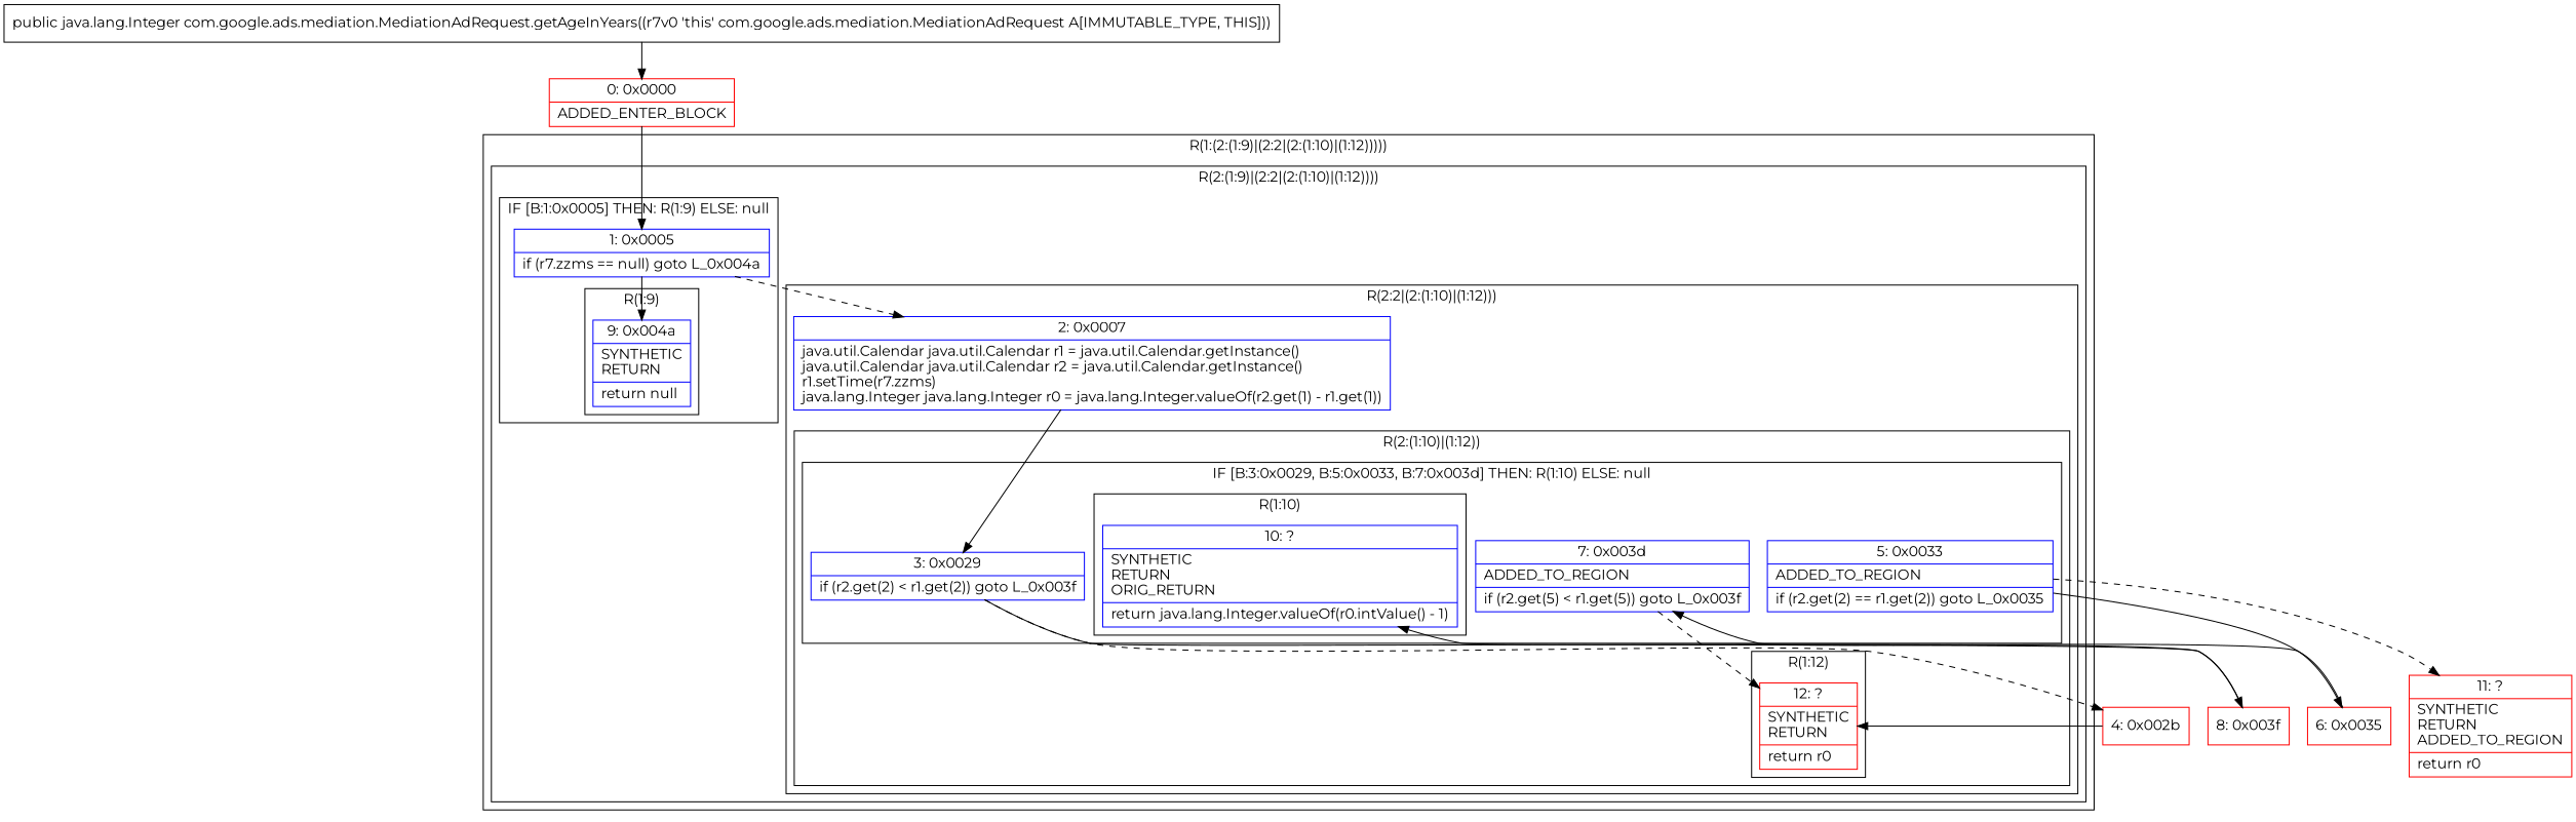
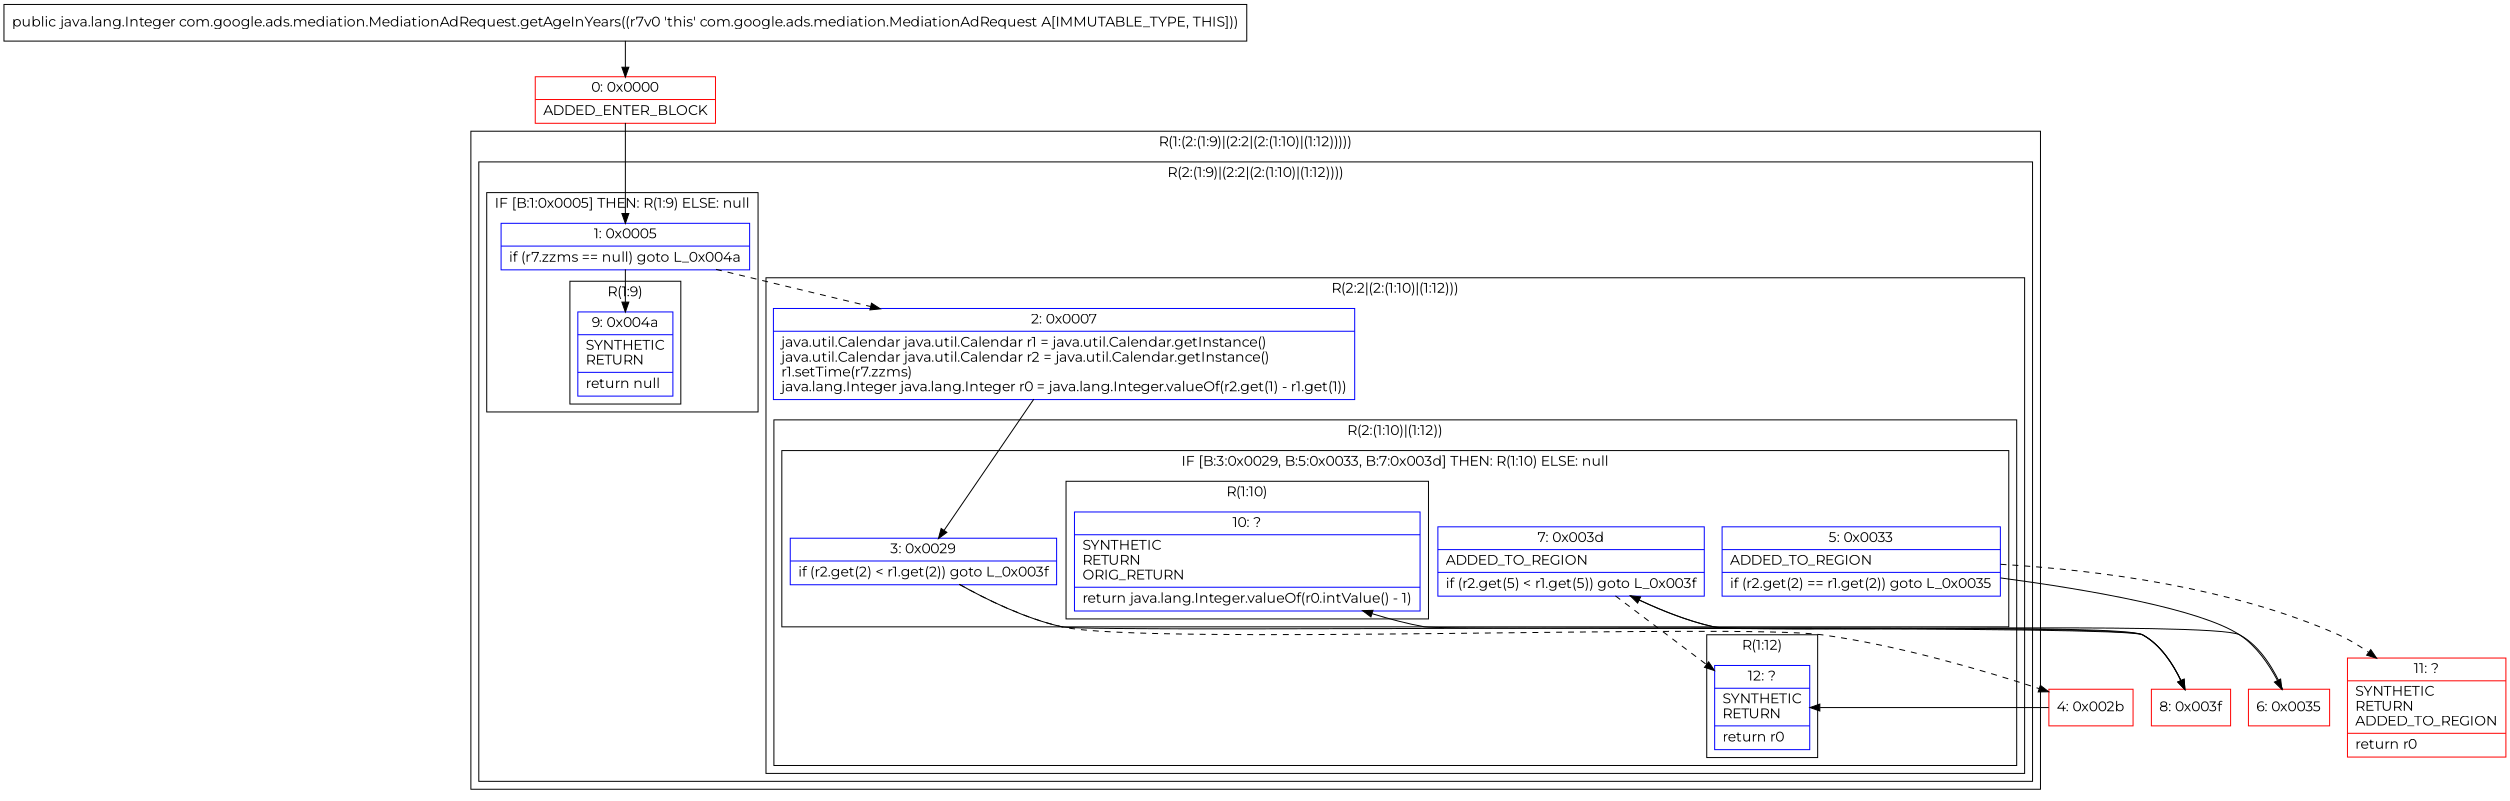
  digraph {
    fontname=Montserrat
    node [color=blue fontname=Montserrat shape=record]
    edge [fontname=Montserrat]
    n1 [label="{9\:\ 0x004a|SYNTHETIC\lRETURN\l|return null\l}"]
    n2 [label="{1\:\ 0x0005|if (r7.zzms == null) goto L_0x004a\l}"]
    n3 [label="{10\:\ ?|SYNTHETIC\lRETURN\lORIG_RETURN\l|return java.lang.Integer.valueOf(r0.intValue() \- 1)\l}"]
    n4 [label="{3\:\ 0x0029|if (r2.get(2) \< r1.get(2)) goto L_0x003f\l}"]
    n5 [label="{5\:\ 0x0033|ADDED_TO_REGION\l|if (r2.get(2) == r1.get(2)) goto L_0x0035\l}"]
    n6 [label="{7\:\ 0x003d|ADDED_TO_REGION\l|if (r2.get(5) \< r1.get(5)) goto L_0x003f\l}"]
-   n7 [color=red label="{12\:\ ?|SYNTHETIC\lRETURN\l|return r0\l}"]
+   n7 [label="{12\:\ ?|SYNTHETIC\lRETURN\l|return r0\l}"]
    n8 [label="{2\:\ 0x0007|java.util.Calendar java.util.Calendar r1 = java.util.Calendar.getInstance()\ljava.util.Calendar java.util.Calendar r2 = java.util.Calendar.getInstance()\lr1.setTime(r7.zzms)\ljava.lang.Integer java.lang.Integer r0 = java.lang.Integer.valueOf(r2.get(1) \- r1.get(1))\l}"]
    n9 [color=red label="{4\:\ 0x002b}"]
    n10 [color=red label="{8\:\ 0x003f}"]
    n11 [color=red label="{6\:\ 0x0035}"]
    n12 [color=red label="{11\:\ ?|SYNTHETIC\lRETURN\lADDED_TO_REGION\l|return r0\l}"]
    n13 [color=red label="{0\:\ 0x0000|ADDED_ENTER_BLOCK\l}"]
    n14 [label="{public java.lang.Integer com.google.ads.mediation.MediationAdRequest.getAgeInYears((r7v0 'this' com.google.ads.mediation.MediationAdRequest A[IMMUTABLE_TYPE, THIS])) }" color=""]
    subgraph cluster_1 {
      label="R(1:(2:(1:9)|(2:2|(2:(1:10)|(1:12)))))"
      subgraph cluster_2 {
        label="R(2:(1:9)|(2:2|(2:(1:10)|(1:12))))"
        subgraph cluster_3 {
          label="IF [B:1:0x0005] THEN: R(1:9) ELSE: null"
          n2
          subgraph cluster_4 {
            label="R(1:9)"
            n1
          }
        }
        subgraph cluster_5 {
          label="R(2:2|(2:(1:10)|(1:12)))"
          n8
          subgraph cluster_6 {
            label="R(2:(1:10)|(1:12))"
            subgraph cluster_7 {
              label="IF [B:3:0x0029, B:5:0x0033, B:7:0x003d] THEN: R(1:10) ELSE: null"
              n4
              n5
              n6
              subgraph cluster_8 {
                label="R(1:10)"
                n3
              }
            }
            subgraph cluster_9 {
              label="R(1:12)"
              n7
            }
          }
        }
      }
    }
    n2 -> n1
    n2 -> n8 [style=dashed]
    n4 -> n9 [style=dashed]
    n4 -> n10
    n5 -> n11
    n5 -> n12 [style=dashed]
    n6 -> n7 [style=dashed]
+   n6 -> n10
    n8 -> n4
    n9 -> n7
    n10 -> n3
    n11 -> n6
    n13 -> n2
    n14 -> n13
  }
